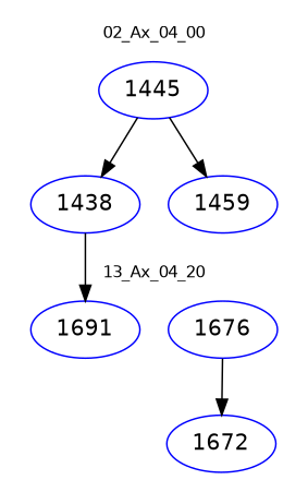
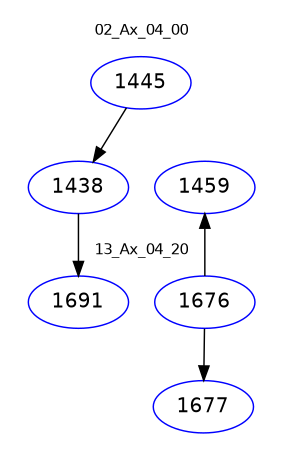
  digraph {
    fontname="DejaVu Sans"
    node [color=blue fontname="DejaVu Sans"]
    edge [color=black fontname="DejaVu Sans"]
    n1 [label=1676]
-   n2 [label=1672]
+   n2 [label=1677]
    n3 [label=1691]
    n4 [label=1445]
    n5 [label=1438]
    n6 [label=1459]
    subgraph cluster_1 {
      color=white
      fontsize=10
      label="13_Ax_04_20"
      n1
      n2
      n3
    }
    subgraph cluster_2 {
      color=white
      fontsize=10
      label="02_Ax_04_00"
      n4
      n5
      n6
    }
    n1 -> n2
    n4 -> n5
-   n4 -> n6
+   n1 -> n6
    n5 -> n3
  }
